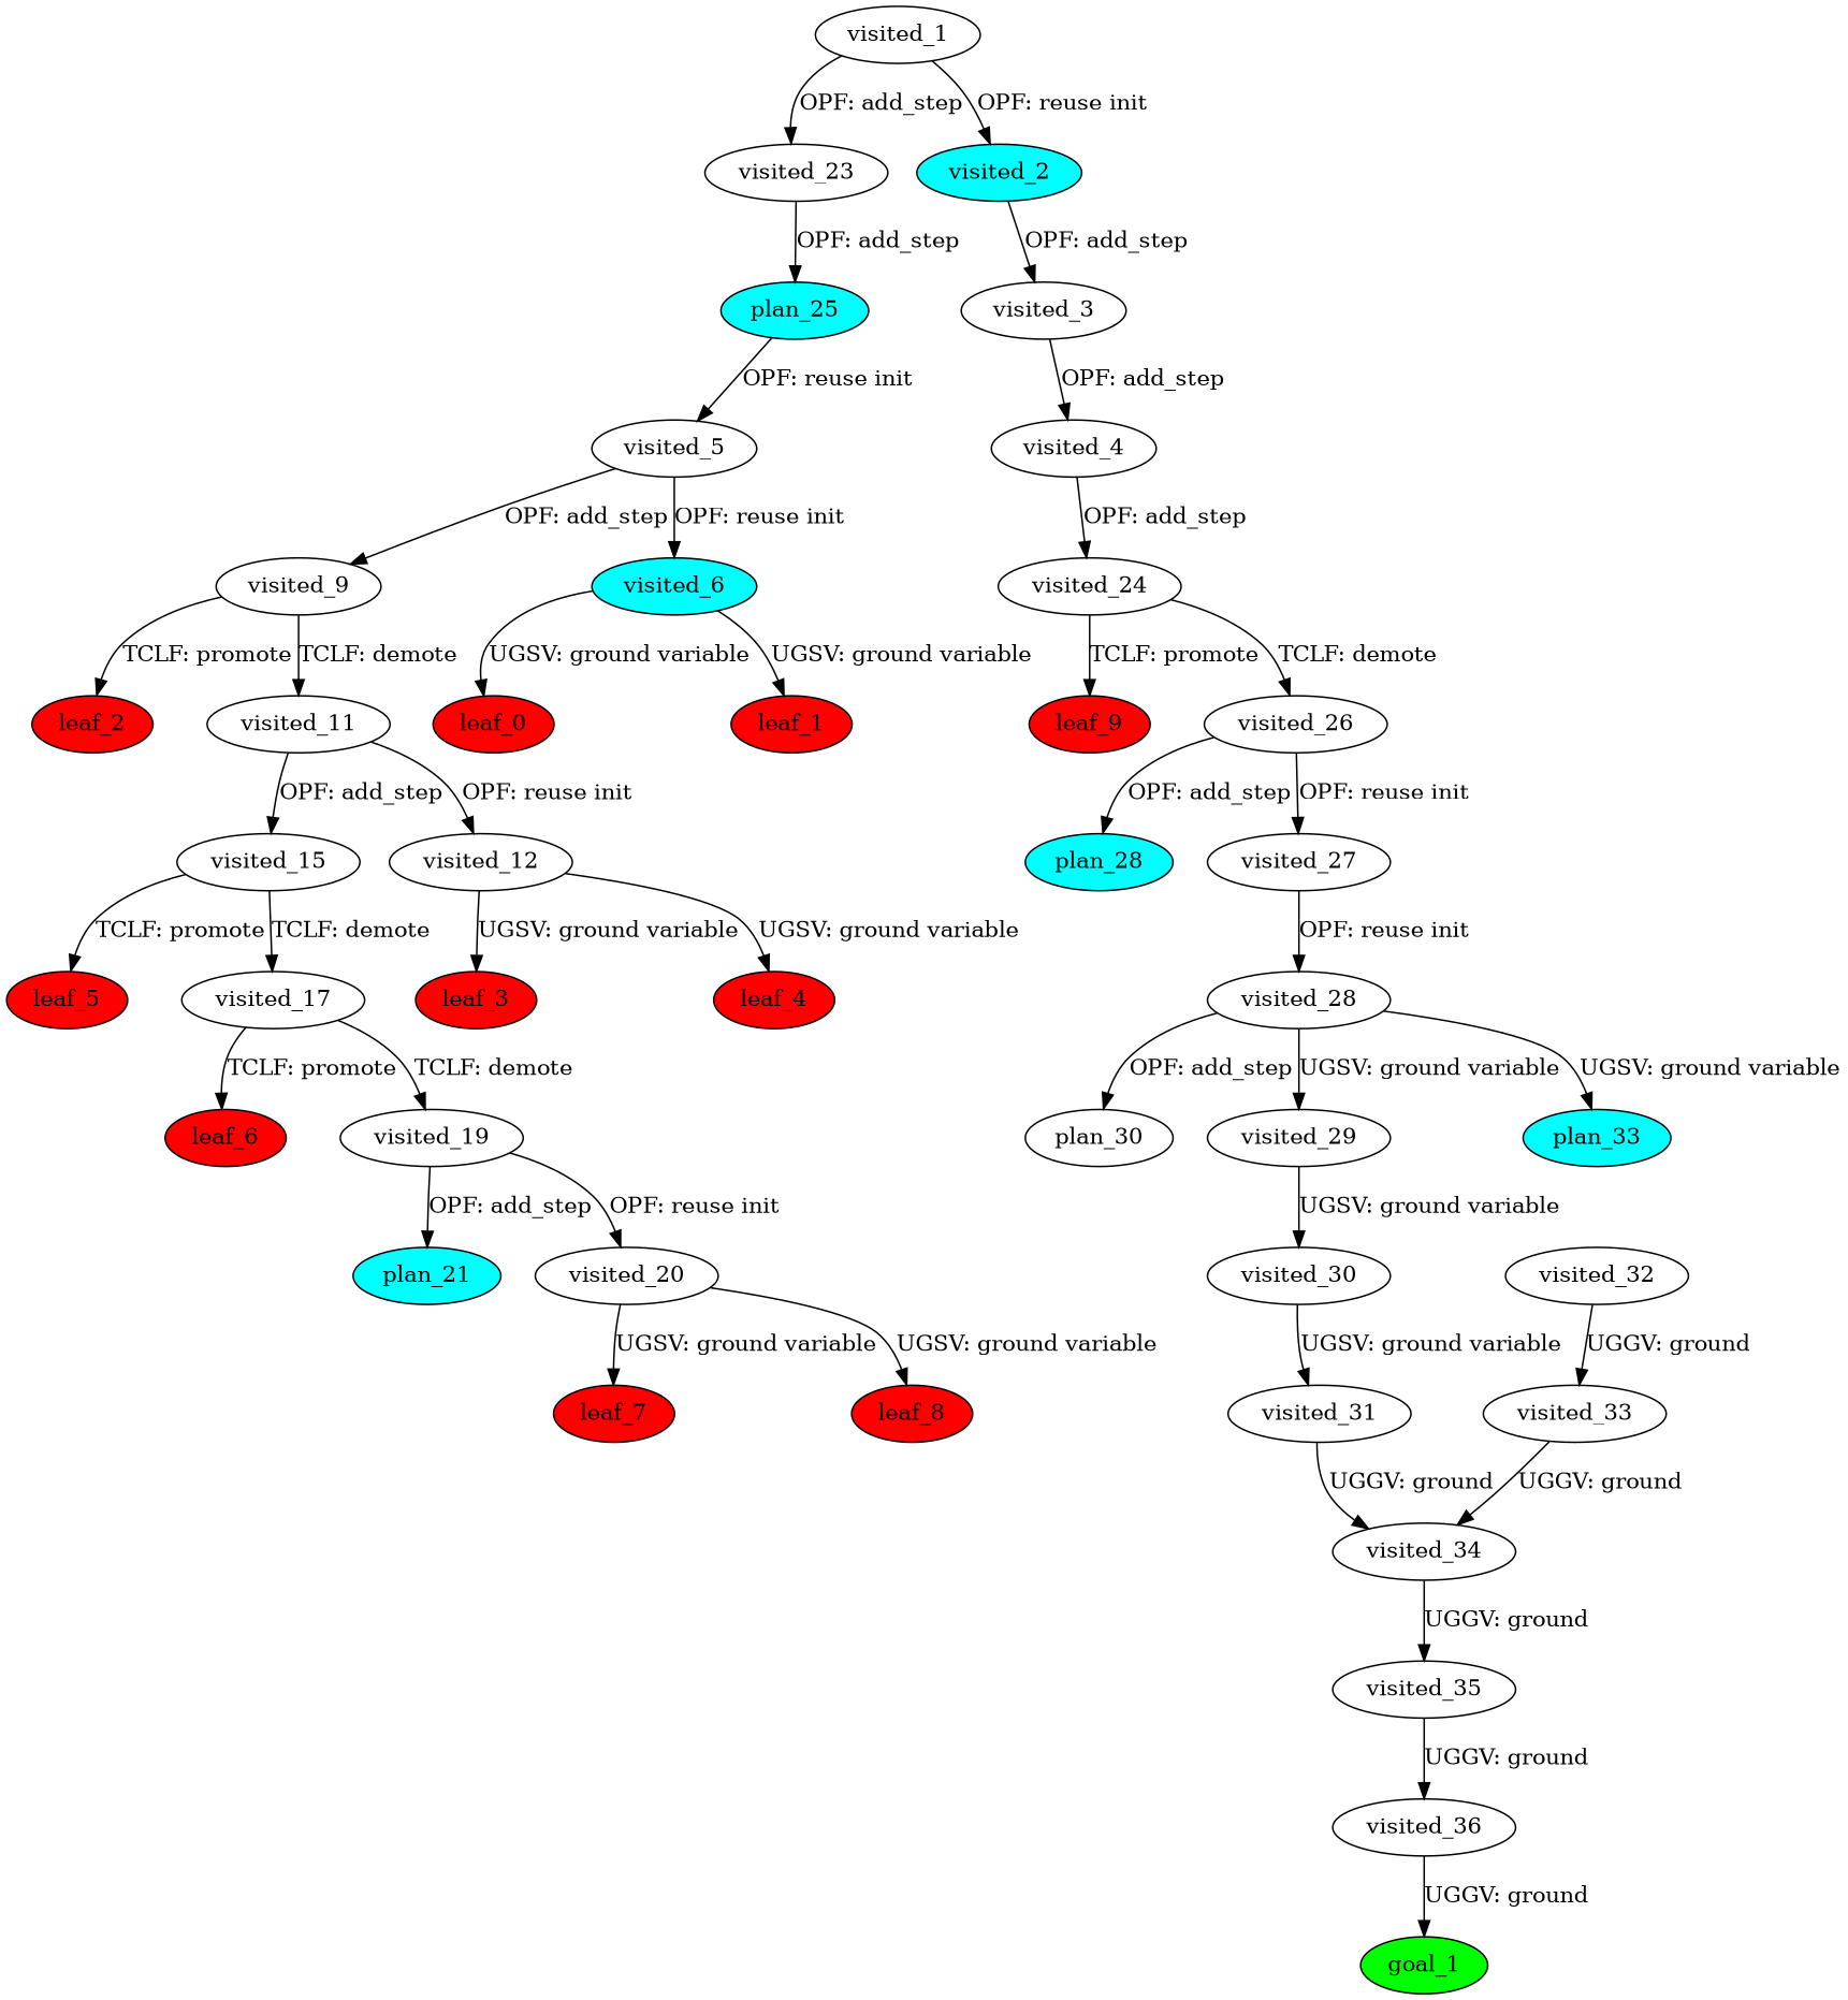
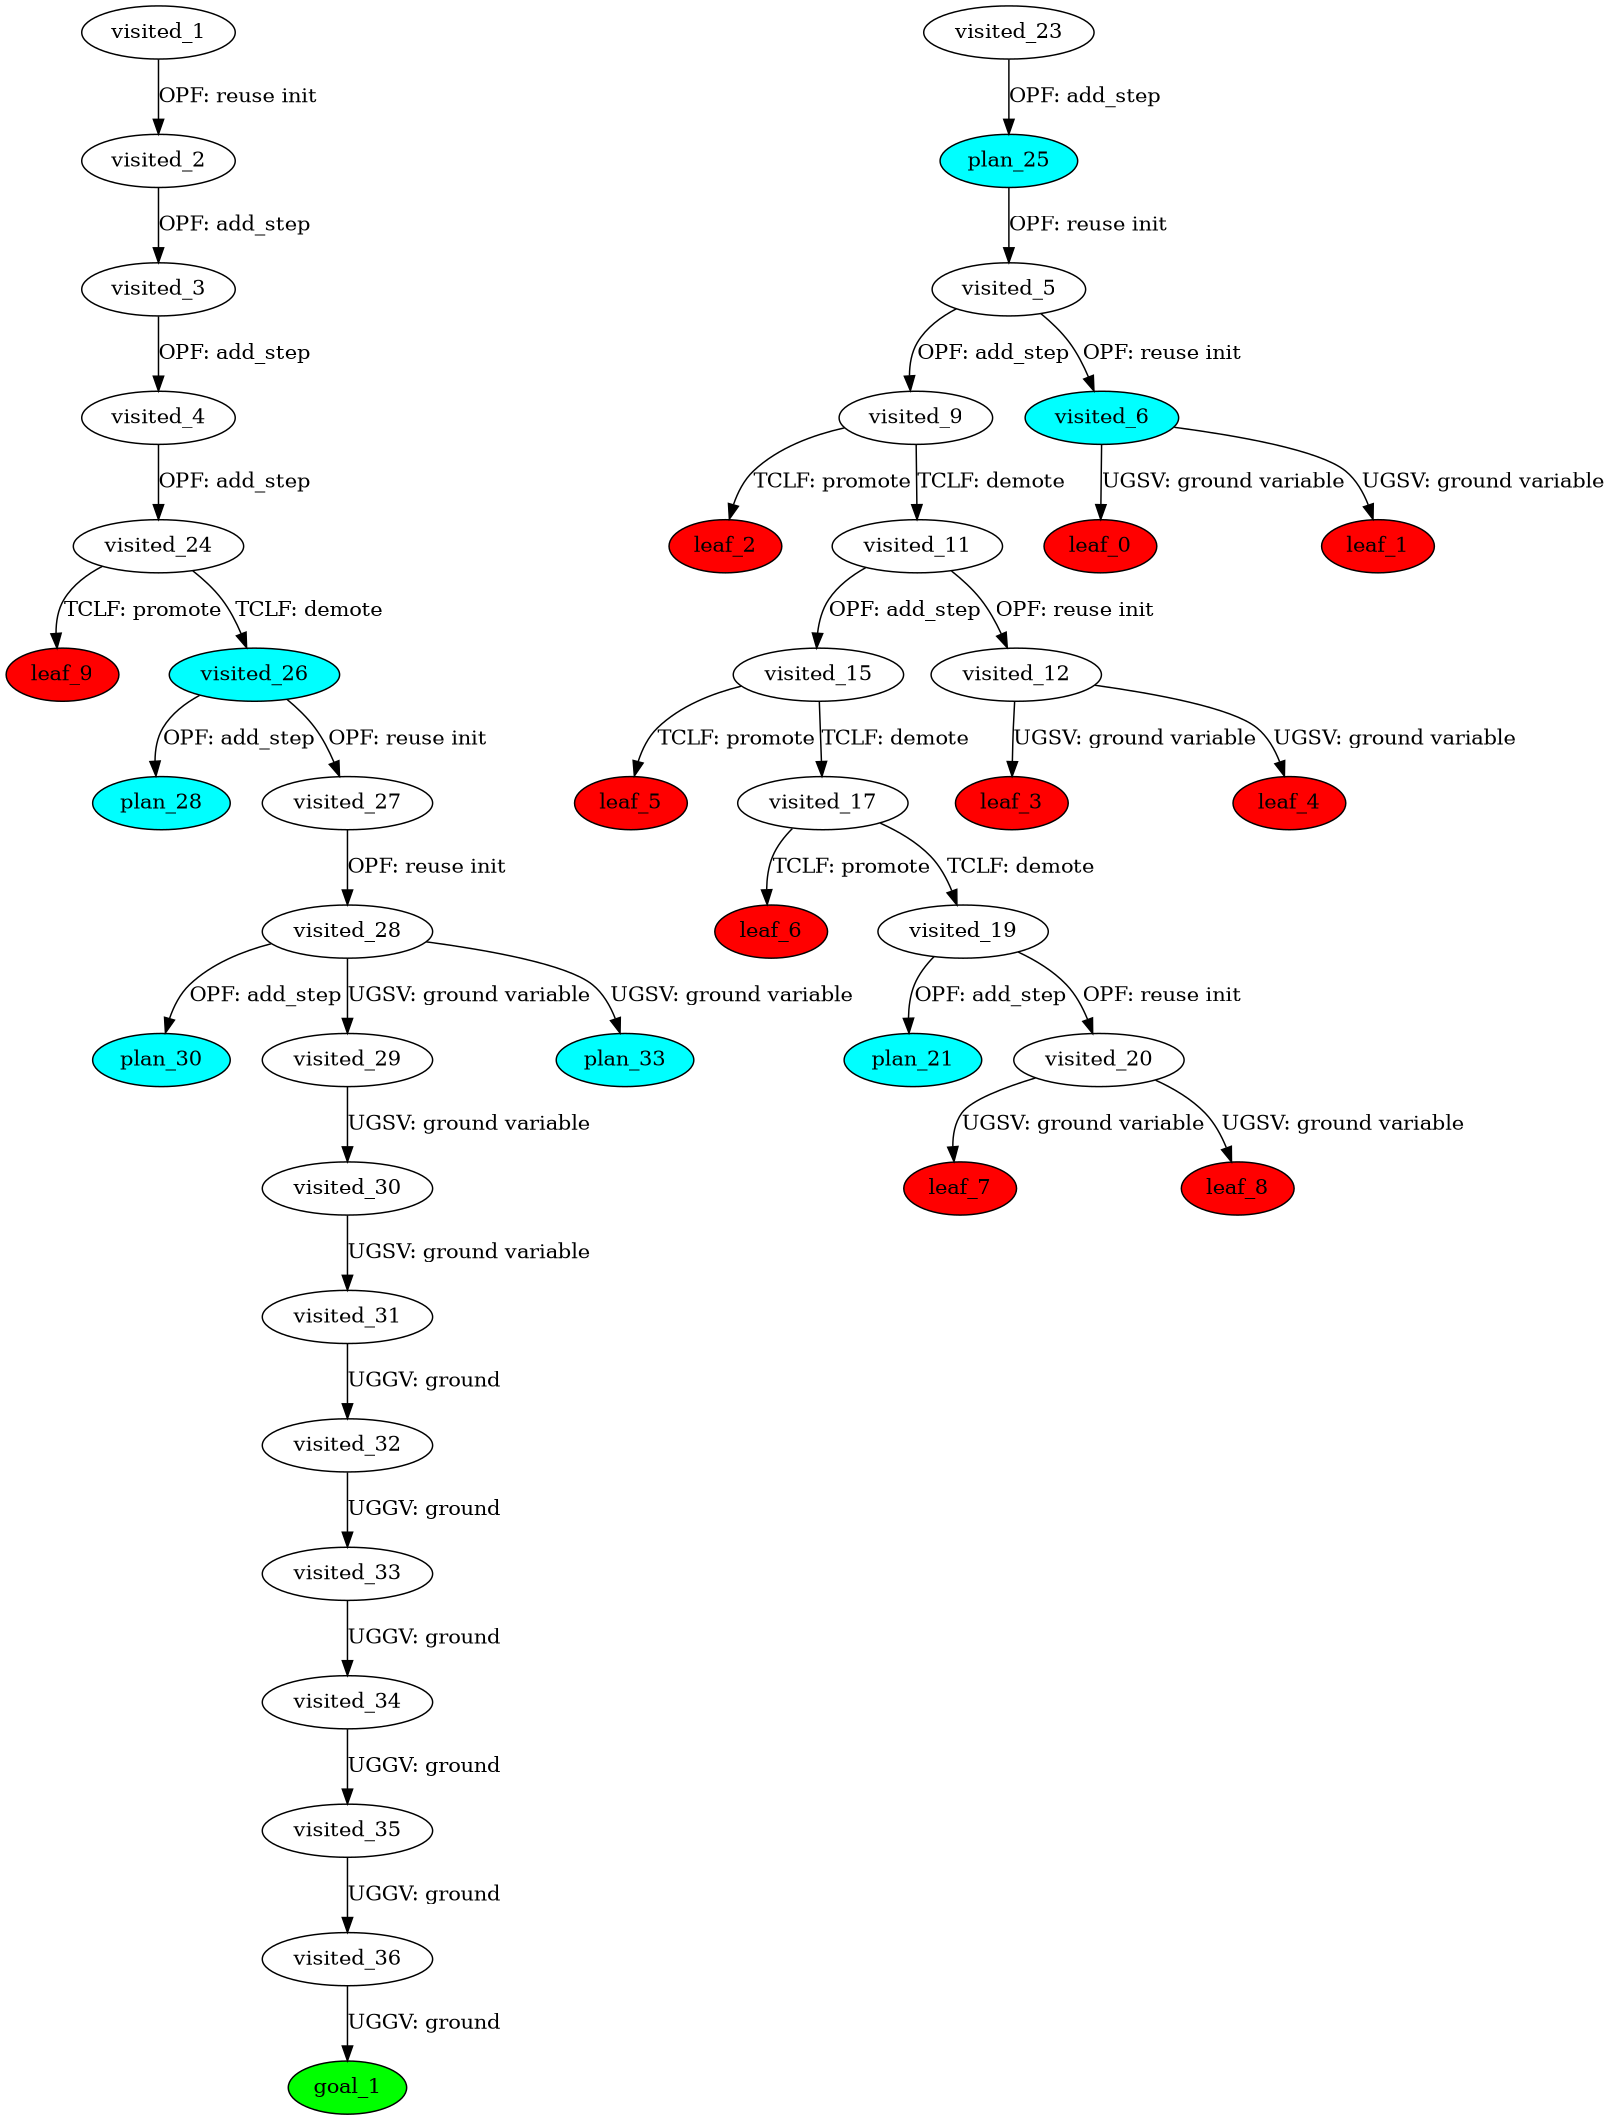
  digraph {
    node [fillcolor=white style=filled]
    n1 [label=visited_1]
    n2 [label=visited_23]
-   n3 [fillcolor=cyan label=visited_2]
+   n3 [label=visited_2]
    n4 [fillcolor=cyan label=plan_25]
    n5 [label=visited_3]
    n6 [label=visited_5]
    n7 [label=visited_4]
    n8 [label=visited_24]
    n9 [fillcolor=red label=leaf_9]
-   n10 [label=visited_26]
+   n10 [fillcolor=cyan label=visited_26]
    n11 [label=visited_9]
    n12 [fillcolor=cyan label=visited_6]
    n13 [fillcolor=cyan label=plan_28]
    n14 [label=visited_27]
    n15 [fillcolor=red label=leaf_2]
    n16 [label=visited_11]
    n17 [fillcolor=red label=leaf_0]
    n18 [fillcolor=red label=leaf_1]
    n19 [label=visited_15]
    n20 [label=visited_12]
    n21 [fillcolor=red label=leaf_5]
    n22 [label=visited_17]
    n23 [fillcolor=red label=leaf_3]
    n24 [fillcolor=red label=leaf_4]
    n25 [fillcolor=red label=leaf_6]
    n26 [label=visited_19]
    n27 [fillcolor=cyan label=plan_21]
    n28 [label=visited_20]
    n29 [fillcolor=red label=leaf_7]
    n30 [fillcolor=red label=leaf_8]
    n31 [label=visited_28]
-   n32 [label=plan_30]
+   n32 [fillcolor=cyan label=plan_30]
    n33 [label=visited_29]
    n34 [fillcolor=cyan label=plan_33]
    n35 [label=visited_30]
    n36 [label=visited_31]
    n37 [label=visited_32]
    n38 [label=visited_33]
    n39 [label=visited_34]
    n40 [label=visited_35]
    n41 [label=visited_36]
    n42 [fillcolor=green label=goal_1]
-   n1 -> n2 [label="OPF: add_step"]
    n1 -> n3 [label="OPF: reuse init"]
    n2 -> n4 [label="OPF: add_step"]
    n3 -> n5 [label="OPF: add_step"]
    n4 -> n6 [label="OPF: reuse init"]
    n5 -> n7 [label="OPF: add_step"]
    n6 -> n11 [label="OPF: add_step"]
    n6 -> n12 [label="OPF: reuse init"]
    n7 -> n8 [label="OPF: add_step"]
    n8 -> n9 [label="TCLF: promote"]
    n8 -> n10 [label="TCLF: demote"]
    n10 -> n13 [label="OPF: add_step"]
    n10 -> n14 [label="OPF: reuse init"]
    n11 -> n15 [label="TCLF: promote"]
    n11 -> n16 [label="TCLF: demote"]
    n12 -> n17 [label="UGSV: ground variable"]
    n12 -> n18 [label="UGSV: ground variable"]
    n14 -> n31 [label="OPF: reuse init"]
    n16 -> n19 [label="OPF: add_step"]
    n16 -> n20 [label="OPF: reuse init"]
    n19 -> n21 [label="TCLF: promote"]
    n19 -> n22 [label="TCLF: demote"]
    n20 -> n23 [label="UGSV: ground variable"]
    n20 -> n24 [label="UGSV: ground variable"]
    n22 -> n25 [label="TCLF: promote"]
    n22 -> n26 [label="TCLF: demote"]
    n26 -> n27 [label="OPF: add_step"]
    n26 -> n28 [label="OPF: reuse init"]
    n28 -> n29 [label="UGSV: ground variable"]
    n28 -> n30 [label="UGSV: ground variable"]
    n31 -> n32 [label="OPF: add_step"]
    n31 -> n33 [label="UGSV: ground variable"]
    n31 -> n34 [label="UGSV: ground variable"]
    n33 -> n35 [label="UGSV: ground variable"]
    n35 -> n36 [label="UGSV: ground variable"]
-   n36 -> n39 [label="UGGV: ground"]
+   n36 -> n37 [label="UGGV: ground"]
    n37 -> n38 [label="UGGV: ground"]
    n38 -> n39 [label="UGGV: ground"]
    n39 -> n40 [label="UGGV: ground"]
    n40 -> n41 [label="UGGV: ground"]
    n41 -> n42 [label="UGGV: ground"]
  }
